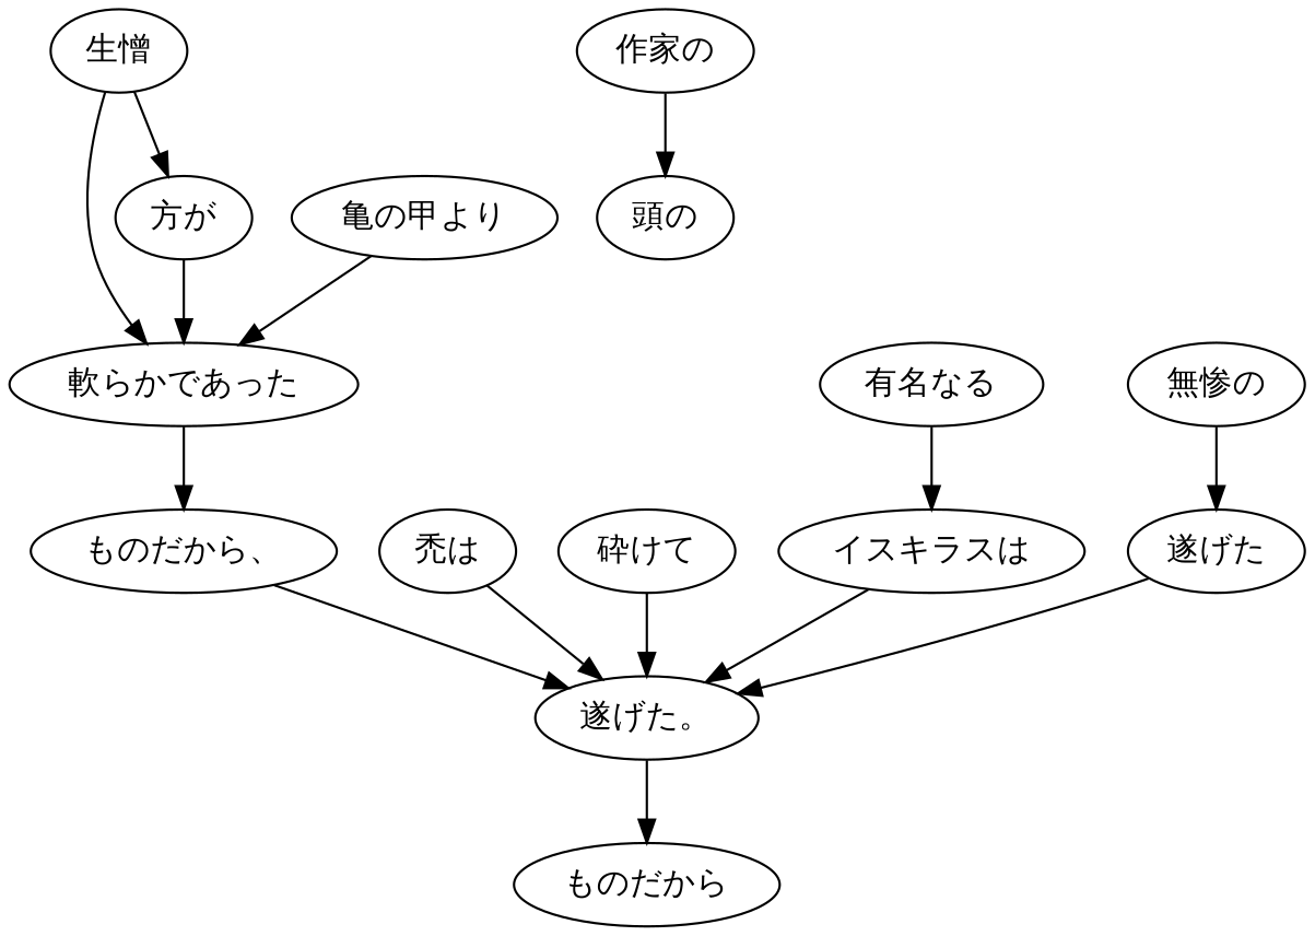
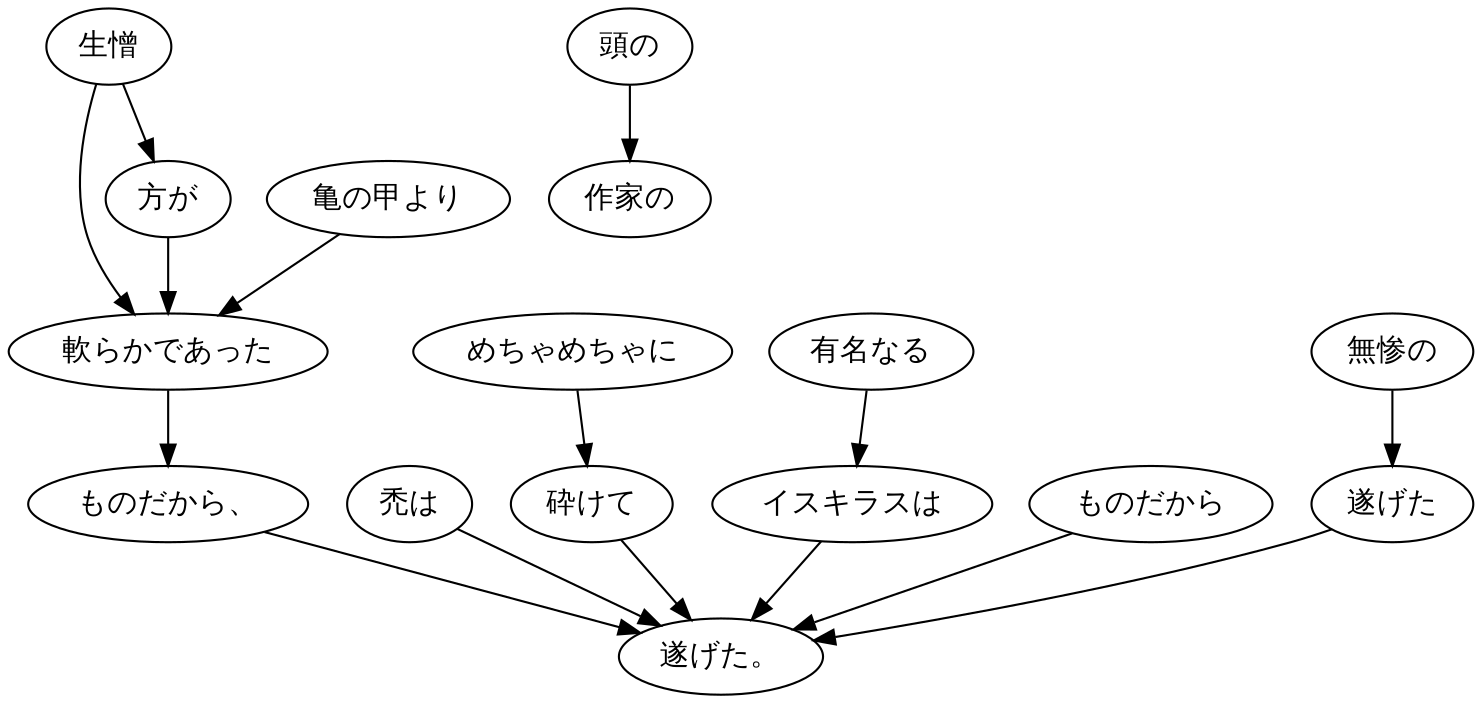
  digraph {
    fontname=Oswald
    node [fontname=Oswald]
    edge [fontname=Oswald]
    n1 [label="生憎"]
    n2 [label="軟らかであった"]
    n3 [label="方が"]
    n4 [label="ものだから、"]
    n5 [label="作家の"]
    n6 [label="頭の"]
    n7 [label="亀の甲より"]
    n8 [label="遂げた。"]
    n9 [label="禿は"]
+   n10 [label="めちゃめちゃに"]
    n11 [label="砕けて"]
    n12 [label="有名なる"]
    n13 [label="イスキラスは"]
    n14 [label="ものだから"]
    n15 [label="無惨の"]
    n16 [label="遂げた"]
    n1 -> n2
    n1 -> n3
    n2 -> n4
    n3 -> n2
    n4 -> n8
-   n5 -> n6
+   n6 -> n5
    n7 -> n2
    n9 -> n8
+   n10 -> n11
    n11 -> n8
    n12 -> n13
    n13 -> n8
-   n8 -> n14
+   n14 -> n8
    n15 -> n16
    n16 -> n8
  }
